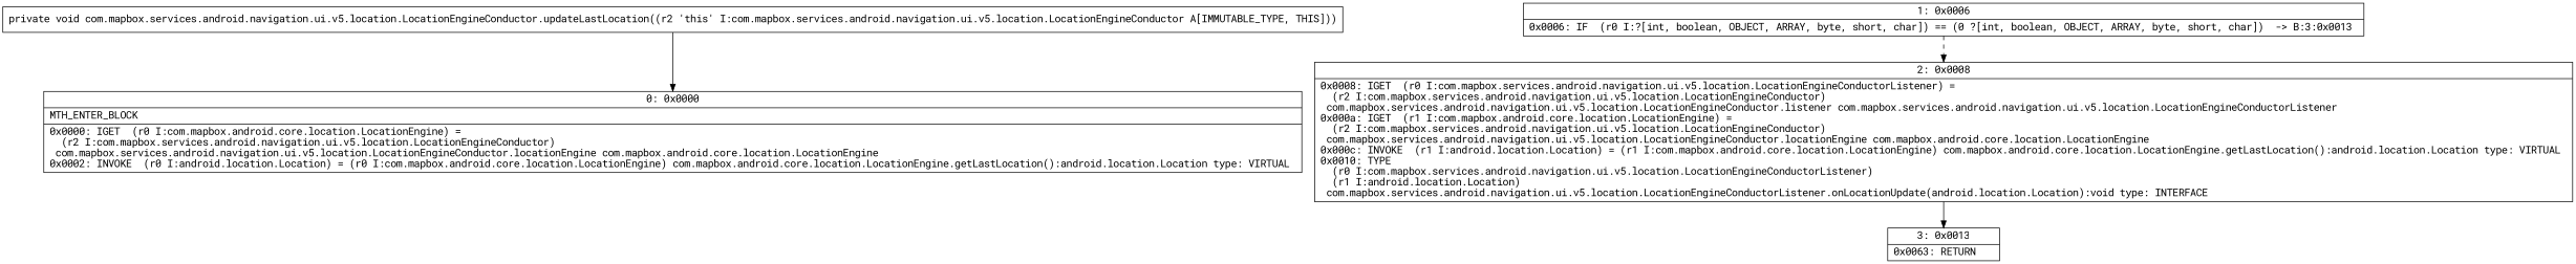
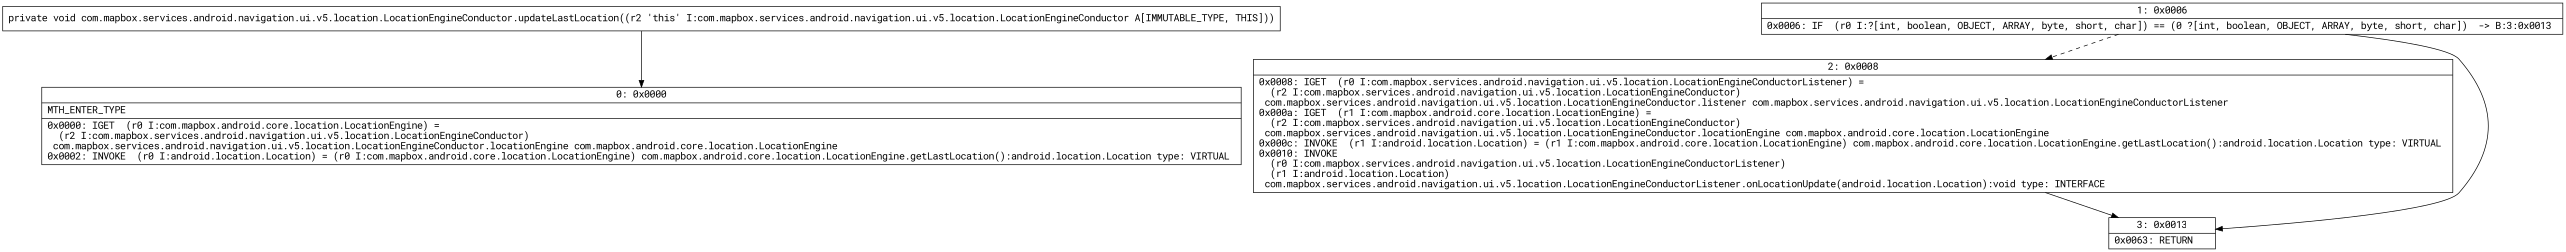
  digraph {
    fontname="Roboto Mono"
    node [fontname="Roboto Mono" shape=record]
    edge [fontname="Roboto Mono"]
-   n1 [label="{0\:\ 0x0000|MTH_ENTER_BLOCK\l|0x0000: IGET  (r0 I:com.mapbox.android.core.location.LocationEngine) = \l  (r2 I:com.mapbox.services.android.navigation.ui.v5.location.LocationEngineConductor)\l com.mapbox.services.android.navigation.ui.v5.location.LocationEngineConductor.locationEngine com.mapbox.android.core.location.LocationEngine \l0x0002: INVOKE  (r0 I:android.location.Location) = (r0 I:com.mapbox.android.core.location.LocationEngine) com.mapbox.android.core.location.LocationEngine.getLastLocation():android.location.Location type: VIRTUAL \l}"]
+   n1 [label="{0\:\ 0x0000|MTH_ENTER_TYPE\l|0x0000: IGET  (r0 I:com.mapbox.android.core.location.LocationEngine) = \l  (r2 I:com.mapbox.services.android.navigation.ui.v5.location.LocationEngineConductor)\l com.mapbox.services.android.navigation.ui.v5.location.LocationEngineConductor.locationEngine com.mapbox.android.core.location.LocationEngine \l0x0002: INVOKE  (r0 I:android.location.Location) = (r0 I:com.mapbox.android.core.location.LocationEngine) com.mapbox.android.core.location.LocationEngine.getLastLocation():android.location.Location type: VIRTUAL \l}"]
    n2 [label="{1\:\ 0x0006|0x0006: IF  (r0 I:?[int, boolean, OBJECT, ARRAY, byte, short, char]) == (0 ?[int, boolean, OBJECT, ARRAY, byte, short, char])  \-\> B:3:0x0013 \l}"]
-   n3 [label="{2\:\ 0x0008|0x0008: IGET  (r0 I:com.mapbox.services.android.navigation.ui.v5.location.LocationEngineConductorListener) = \l  (r2 I:com.mapbox.services.android.navigation.ui.v5.location.LocationEngineConductor)\l com.mapbox.services.android.navigation.ui.v5.location.LocationEngineConductor.listener com.mapbox.services.android.navigation.ui.v5.location.LocationEngineConductorListener \l0x000a: IGET  (r1 I:com.mapbox.android.core.location.LocationEngine) = \l  (r2 I:com.mapbox.services.android.navigation.ui.v5.location.LocationEngineConductor)\l com.mapbox.services.android.navigation.ui.v5.location.LocationEngineConductor.locationEngine com.mapbox.android.core.location.LocationEngine \l0x000c: INVOKE  (r1 I:android.location.Location) = (r1 I:com.mapbox.android.core.location.LocationEngine) com.mapbox.android.core.location.LocationEngine.getLastLocation():android.location.Location type: VIRTUAL \l0x0010: TYPE  \l  (r0 I:com.mapbox.services.android.navigation.ui.v5.location.LocationEngineConductorListener)\l  (r1 I:android.location.Location)\l com.mapbox.services.android.navigation.ui.v5.location.LocationEngineConductorListener.onLocationUpdate(android.location.Location):void type: INTERFACE \l}"]
+   n3 [label="{2\:\ 0x0008|0x0008: IGET  (r0 I:com.mapbox.services.android.navigation.ui.v5.location.LocationEngineConductorListener) = \l  (r2 I:com.mapbox.services.android.navigation.ui.v5.location.LocationEngineConductor)\l com.mapbox.services.android.navigation.ui.v5.location.LocationEngineConductor.listener com.mapbox.services.android.navigation.ui.v5.location.LocationEngineConductorListener \l0x000a: IGET  (r1 I:com.mapbox.android.core.location.LocationEngine) = \l  (r2 I:com.mapbox.services.android.navigation.ui.v5.location.LocationEngineConductor)\l com.mapbox.services.android.navigation.ui.v5.location.LocationEngineConductor.locationEngine com.mapbox.android.core.location.LocationEngine \l0x000c: INVOKE  (r1 I:android.location.Location) = (r1 I:com.mapbox.android.core.location.LocationEngine) com.mapbox.android.core.location.LocationEngine.getLastLocation():android.location.Location type: VIRTUAL \l0x0010: INVOKE  \l  (r0 I:com.mapbox.services.android.navigation.ui.v5.location.LocationEngineConductorListener)\l  (r1 I:android.location.Location)\l com.mapbox.services.android.navigation.ui.v5.location.LocationEngineConductorListener.onLocationUpdate(android.location.Location):void type: INTERFACE \l}"]
    n4 [label="{3\:\ 0x0013|0x0063: RETURN   \l}"]
    n5 [label="{private void com.mapbox.services.android.navigation.ui.v5.location.LocationEngineConductor.updateLastLocation((r2 'this' I:com.mapbox.services.android.navigation.ui.v5.location.LocationEngineConductor A[IMMUTABLE_TYPE, THIS])) }"]
    n2 -> n3 [style=dashed]
+   n2 -> n4
    n3 -> n4
    n5 -> n1
  }
